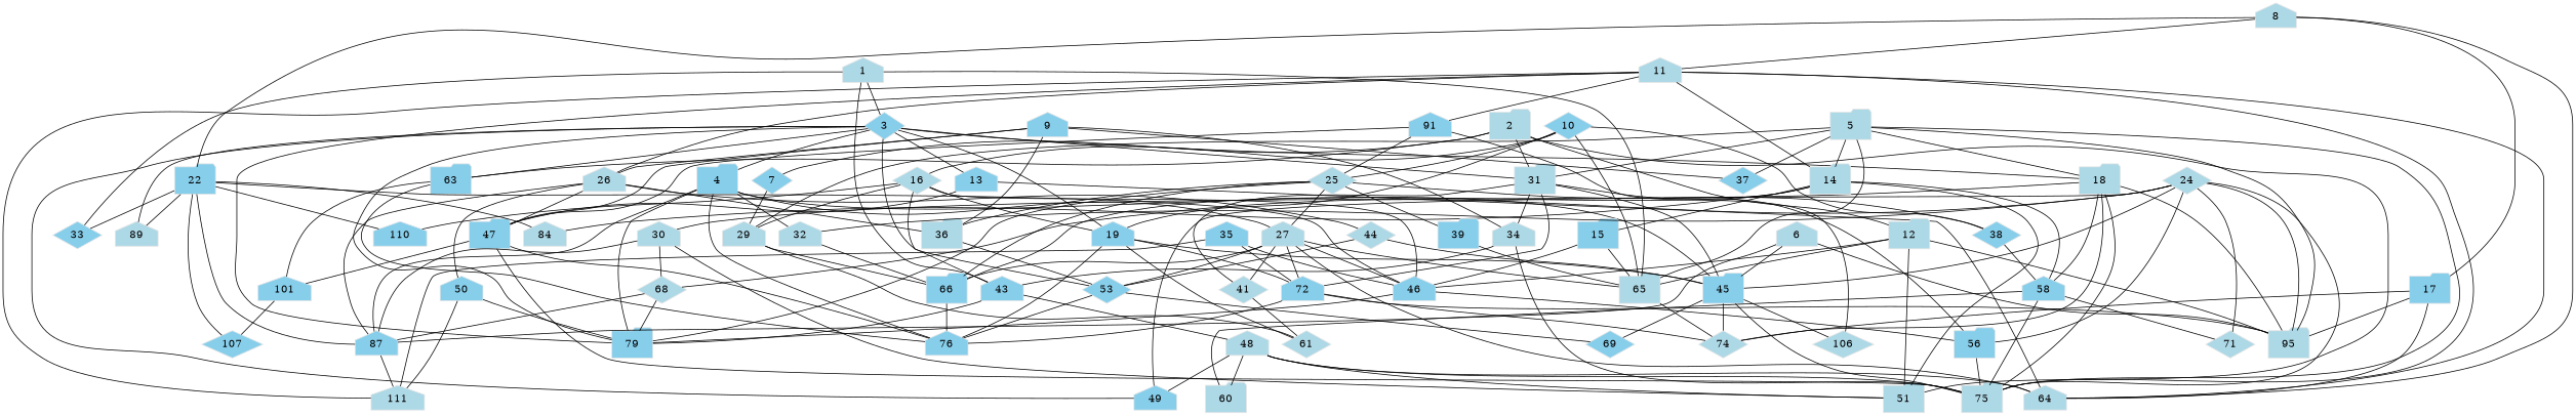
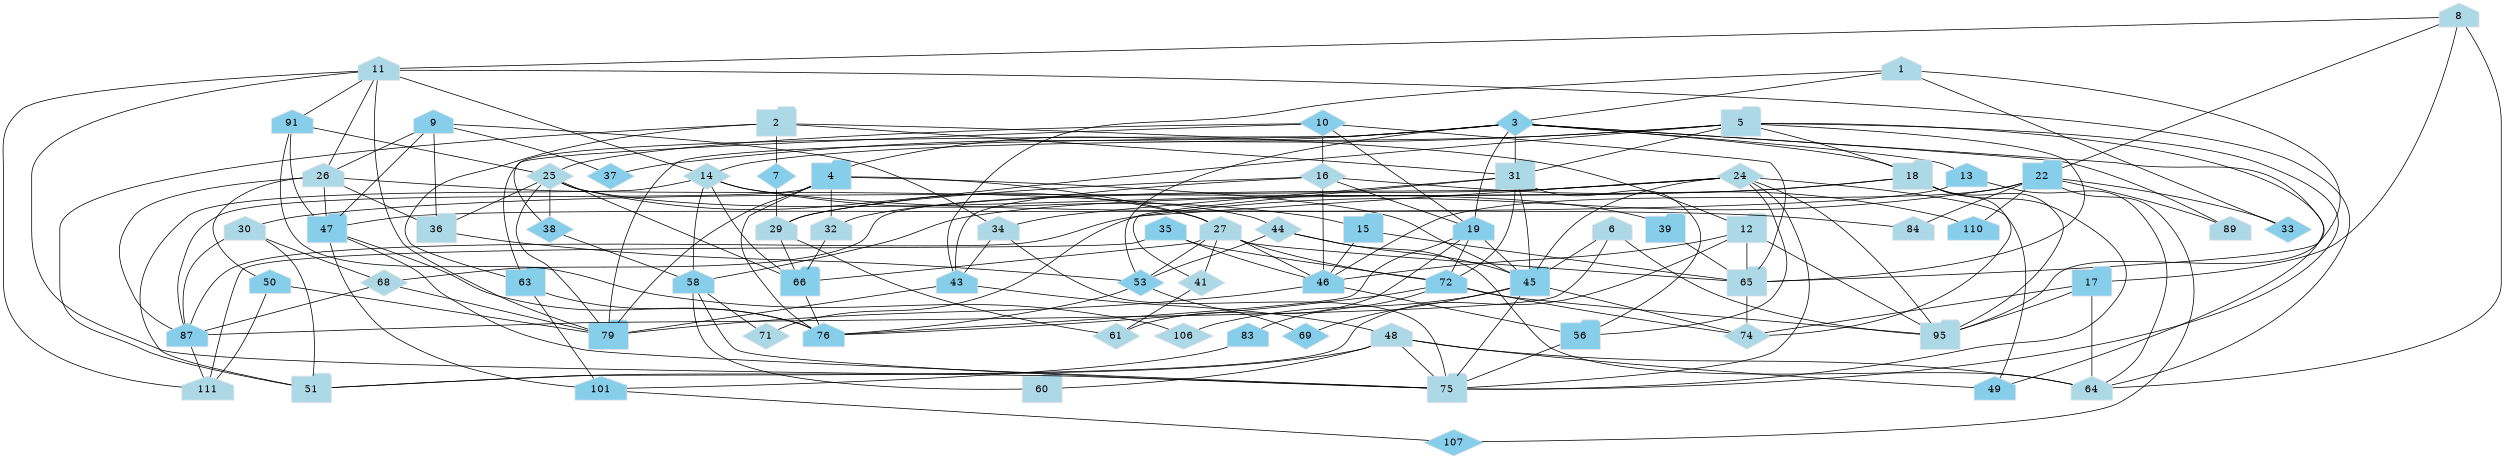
  graph {
    node [color=gray90 fillcolor=lightblue shape=house style=filled]
    1 [super="+40"]
    3 [fillcolor=skyblue shape=diamond super="+94"]
    33 [fillcolor=skyblue shape=diamond]
    43 [fillcolor=skyblue super="+102"]
    65 [shape=folder super="+85"]
    31 [shape=folder super="+104"]
    63 [fillcolor=skyblue shape=folder]
    4 [fillcolor=skyblue shape=folder super="+103"]
    13 [fillcolor=skyblue]
    18 [shape=folder super="+23"]
    19 [fillcolor=skyblue super="+20"]
    49 [fillcolor=skyblue]
    53 [fillcolor=skyblue shape=diamond super="+108"]
    79 [fillcolor=skyblue shape=folder super="+92"]
    89
    48 [super="+55"]
    74 [shape=diamond super="+77"]
    2 [shape=folder super="+54"]
    7 [fillcolor=skyblue shape=diamond]
    12 [shape=folder]
    51 [shape=folder super="+81"]
    29
    95 [shape=folder super="+96"]
    46 [fillcolor=skyblue super="+80"]
    45 [fillcolor=skyblue shape=folder super="+73"]
    34
    72 [fillcolor=skyblue super="+82"]
    56 [fillcolor=skyblue shape=folder super="+114"]
    41 [shape=diamond super="+70"]
    76 [fillcolor=skyblue]
    101 [fillcolor=skyblue]
    27 [super="+97"]
    32 [super="+98"]
    87 [fillcolor=skyblue super="+88"]
    64 [super="+67"]
    47 [fillcolor=skyblue shape=folder super="+78"]
    75 [shape=folder super="+109"]
    58 [fillcolor=skyblue super="+69"]
    30 [super="+52"]
    61 [shape=diamond]
    n41 [fillcolor=skyblue label=69 shape=diamond]
    66 [fillcolor=skyblue shape=folder super="+99"]
    106 [shape=diamond]
    111
    5 [shape=folder super="+28"]
-   14 [shape=folder super="+93"]
+   14 [shape=diamond super="+93"]
    37 [fillcolor=skyblue shape=diamond]
    15 [fillcolor=skyblue shape=folder]
    84
    6
    11 [super="+105"]
    26 [super="+91"]
    n53 [fillcolor=skyblue label=91]
    8
    17 [fillcolor=skyblue shape=folder super="+86"]
    22 [fillcolor=skyblue shape=folder super="+57"]
    110 [fillcolor=skyblue]
    107 [fillcolor=skyblue shape=diamond]
    9 [fillcolor=skyblue super="+100"]
    36 [shape=folder]
    44 [shape=diamond]
    50 [fillcolor=skyblue super="+113"]
    10 [fillcolor=skyblue shape=diamond super="+90"]
    16 [shape=diamond super="+42"]
    25 [shape=diamond super="+62"]
    38 [fillcolor=skyblue shape=diamond]
    39 [fillcolor=skyblue shape=folder]
    71 [shape=diamond]
    60 [shape=folder]
    68 [shape=diamond]
+   83 [fillcolor=skyblue]
    24 [shape=diamond super="+112"]
    35 [fillcolor=skyblue]
    1 -- 3
    1 -- 33
    1 -- 43
    1 -- 65
    3 -- 31
    3 -- 63
    3 -- 4
    3 -- 13
    3 -- 18
    3 -- 19
    3 -- 49
    3 -- 53
    3 -- 79
    3 -- 89
    43 -- 79
    43 -- 48
    65 -- 74
    31 -- 45
    31 -- 34
    31 -- 72
    31 -- 56
    31 -- 41
    63 -- 76
    63 -- 101
    4 -- 79
    4 -- 45
    4 -- 76
    4 -- 27
    4 -- 32
    4 -- 87
    13 -- 64
    13 -- 47
    18 -- 74
    18 -- 95
    18 -- 75
    18 -- 58
    18 -- 30
    19 -- 45
    19 -- 72
    19 -- 76
    19 -- 61
    53 -- 76
    53 -- n41
    48 -- 49
    48 -- 51
    48 -- 64 [weight=2]
    48 -- 75
    48 -- 60
    2 -- 31
    2 -- 63
    2 -- 7
    2 -- 12
    2 -- 51
    7 -- 29
    12 -- 65
    12 -- 51
    12 -- 95
    12 -- 46
    29 -- 61
    29 -- 66
    46 -- 79
    46 -- 56
    45 -- 74
    45 -- 75
    45 -- n41
    45 -- 106
    34 -- 43
    34 -- 75
    72 -- 74
    72 -- 95
    72 -- 76
+   72 -- 83
    56 -- 75
    41 -- 61
    101 -- 107
    27 -- 65
    27 -- 53
    27 -- 46
    27 -- 72
    27 -- 41
    27 -- 66
    32 -- 66
    87 -- 111
    47 -- 76
    47 -- 101
    47 -- 75
    58 -- 75
    58 -- 71
    58 -- 60
    30 -- 51
    30 -- 87
    30 -- 68
    66 -- 76
    5 -- 65
    5 -- 31
    5 -- 18
    5 -- 29
    5 -- 95
    5 -- 75
    5 -- 14
    5 -- 37
    14 -- 51
    14 -- 58
    14 -- 66
    14 -- 15
    14 -- 84
    15 -- 65
    15 -- 46
    6 -- 95
    6 -- 45
    6 -- 87
    11 -- 79
    11 -- 64
    11 -- 75
    11 -- 111
    11 -- 14
    11 -- 26
    11 -- n53
    26 -- 87
    26 -- 47
    26 -- 36
    26 -- 44
    26 -- 50
    n53 -- 47
    n53 -- 106
    n53 -- 25
    8 -- 64
    8 -- 11
    8 -- 17
    8 -- 22
    17 -- 74
    17 -- 95 [weight=2]
    17 -- 64
    22 -- 33
    22 -- 89
    22 -- 46
    22 -- 87
    22 -- 84
    22 -- 110
    22 -- 107
    9 -- 34
    9 -- 47
    9 -- 37
    9 -- 26
    9 -- 36
    36 -- 53
    44 -- 53
    44 -- 45
-   27 -- 64
+   44 -- 64
    50 -- 79
    50 -- 111
    10 -- 65
    10 -- 19
    10 -- 16
    10 -- 25
    10 -- 38
    16 -- 43
    16 -- 19
    16 -- 29
    16 -- 46
    16 -- 110
    25 -- 79
    25 -- 27
    25 -- 66
    25 -- 36
    25 -- 38
    25 -- 39
    38 -- 58
    39 -- 65
    68 -- 79
    68 -- 87
+   83 -- 101
    24 -- 49
    24 -- 95
    24 -- 45
    24 -- 56
    24 -- 32
    24 -- 75
    24 -- 71
    24 -- 68
    35 -- 46
    35 -- 72
    35 -- 111
  }
